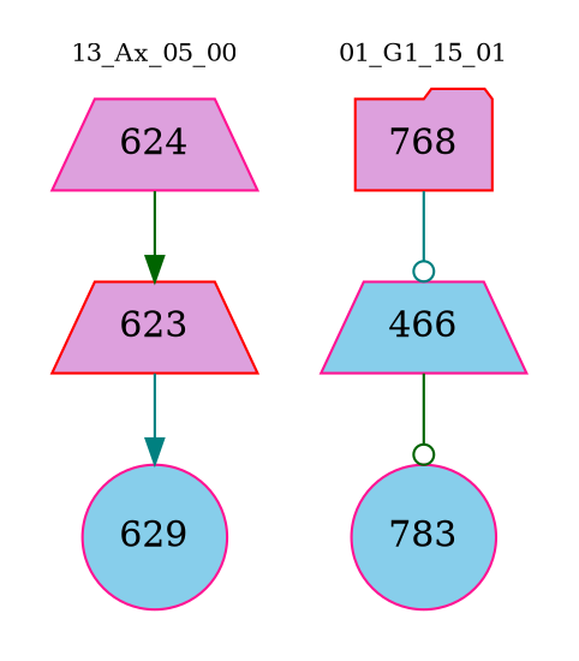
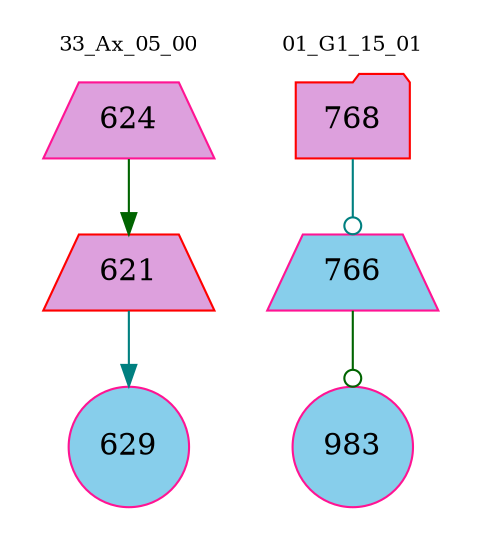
  digraph {
    node [color=deeppink fillcolor=plum shape=trapezium style=filled]
    edge [arrowhead=normal color=darkgreen]
    n1 [label=624]
-   n2 [color=red label=623]
+   n2 [color=red label=621]
    n3 [fillcolor=skyblue label=629 shape=circle]
    n4 [color=red label=768 shape=folder]
-   n5 [fillcolor=skyblue label=466]
-   n6 [fillcolor=skyblue label=783 shape=circle]
+   n5 [fillcolor=skyblue label=766]
+   n6 [fillcolor=skyblue label=983 shape=circle]
    subgraph cluster_1 {
      color=white
      fontsize=10
-     label="13_Ax_05_00"
+     label="33_Ax_05_00"
      n1
      n2
      n3
    }
    subgraph cluster_2 {
      color=white
      fontsize=10
      label="01_G1_15_01"
      n4
      n5
      n6
    }
    n1 -> n2
    n2 -> n3 [color=teal]
    n4 -> n5 [arrowhead=odot color=teal]
    n5 -> n6 [arrowhead=odot]
  }
